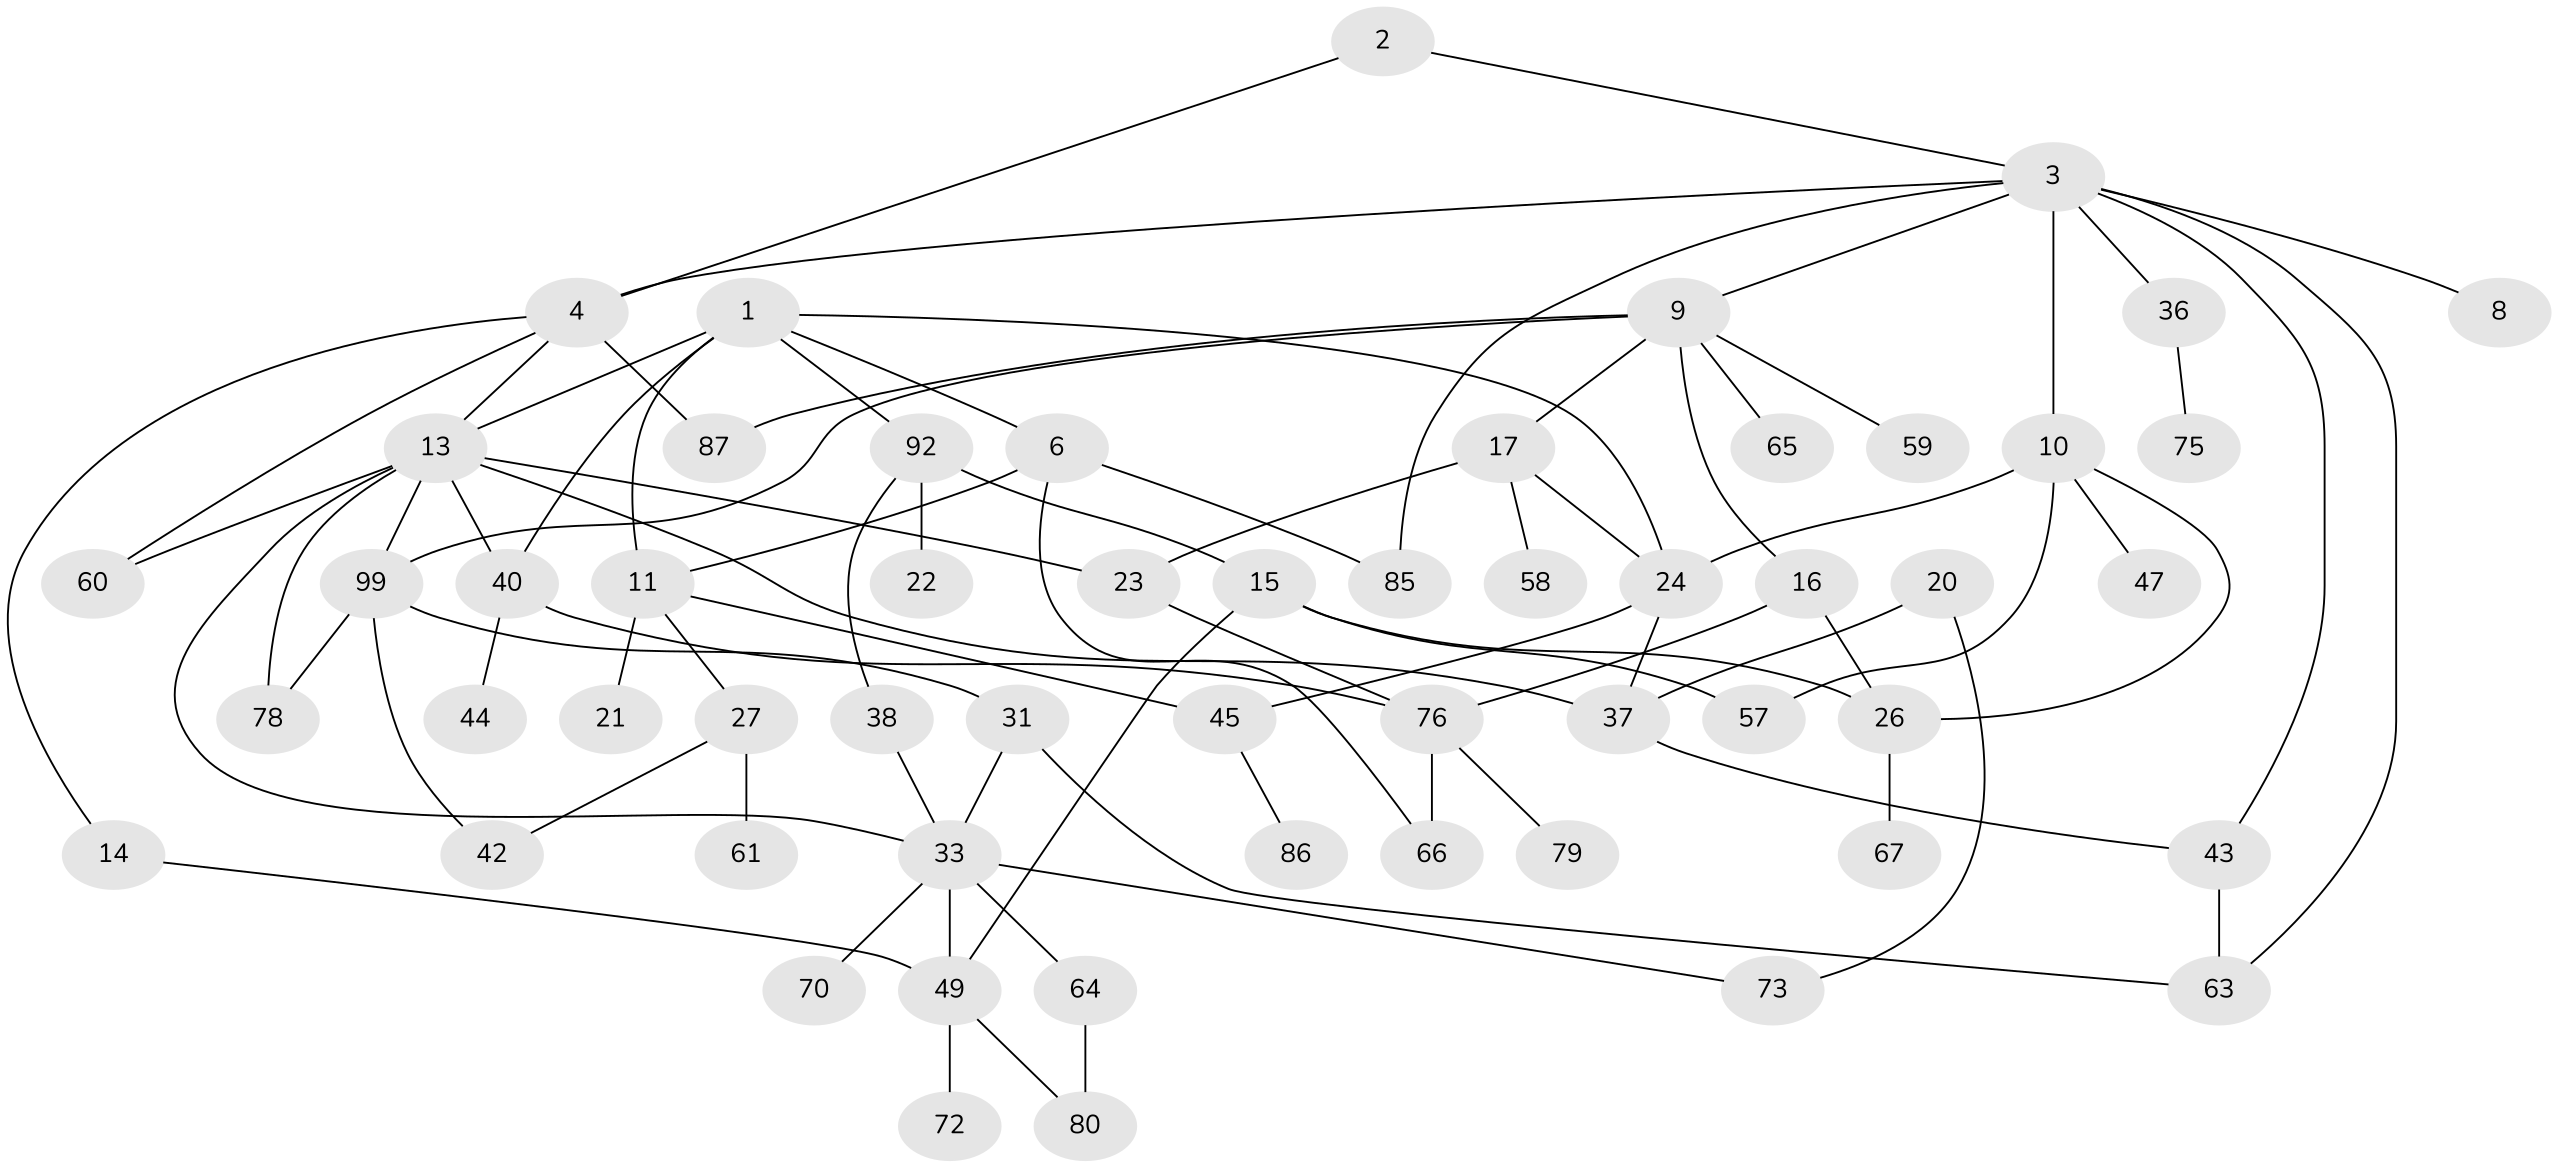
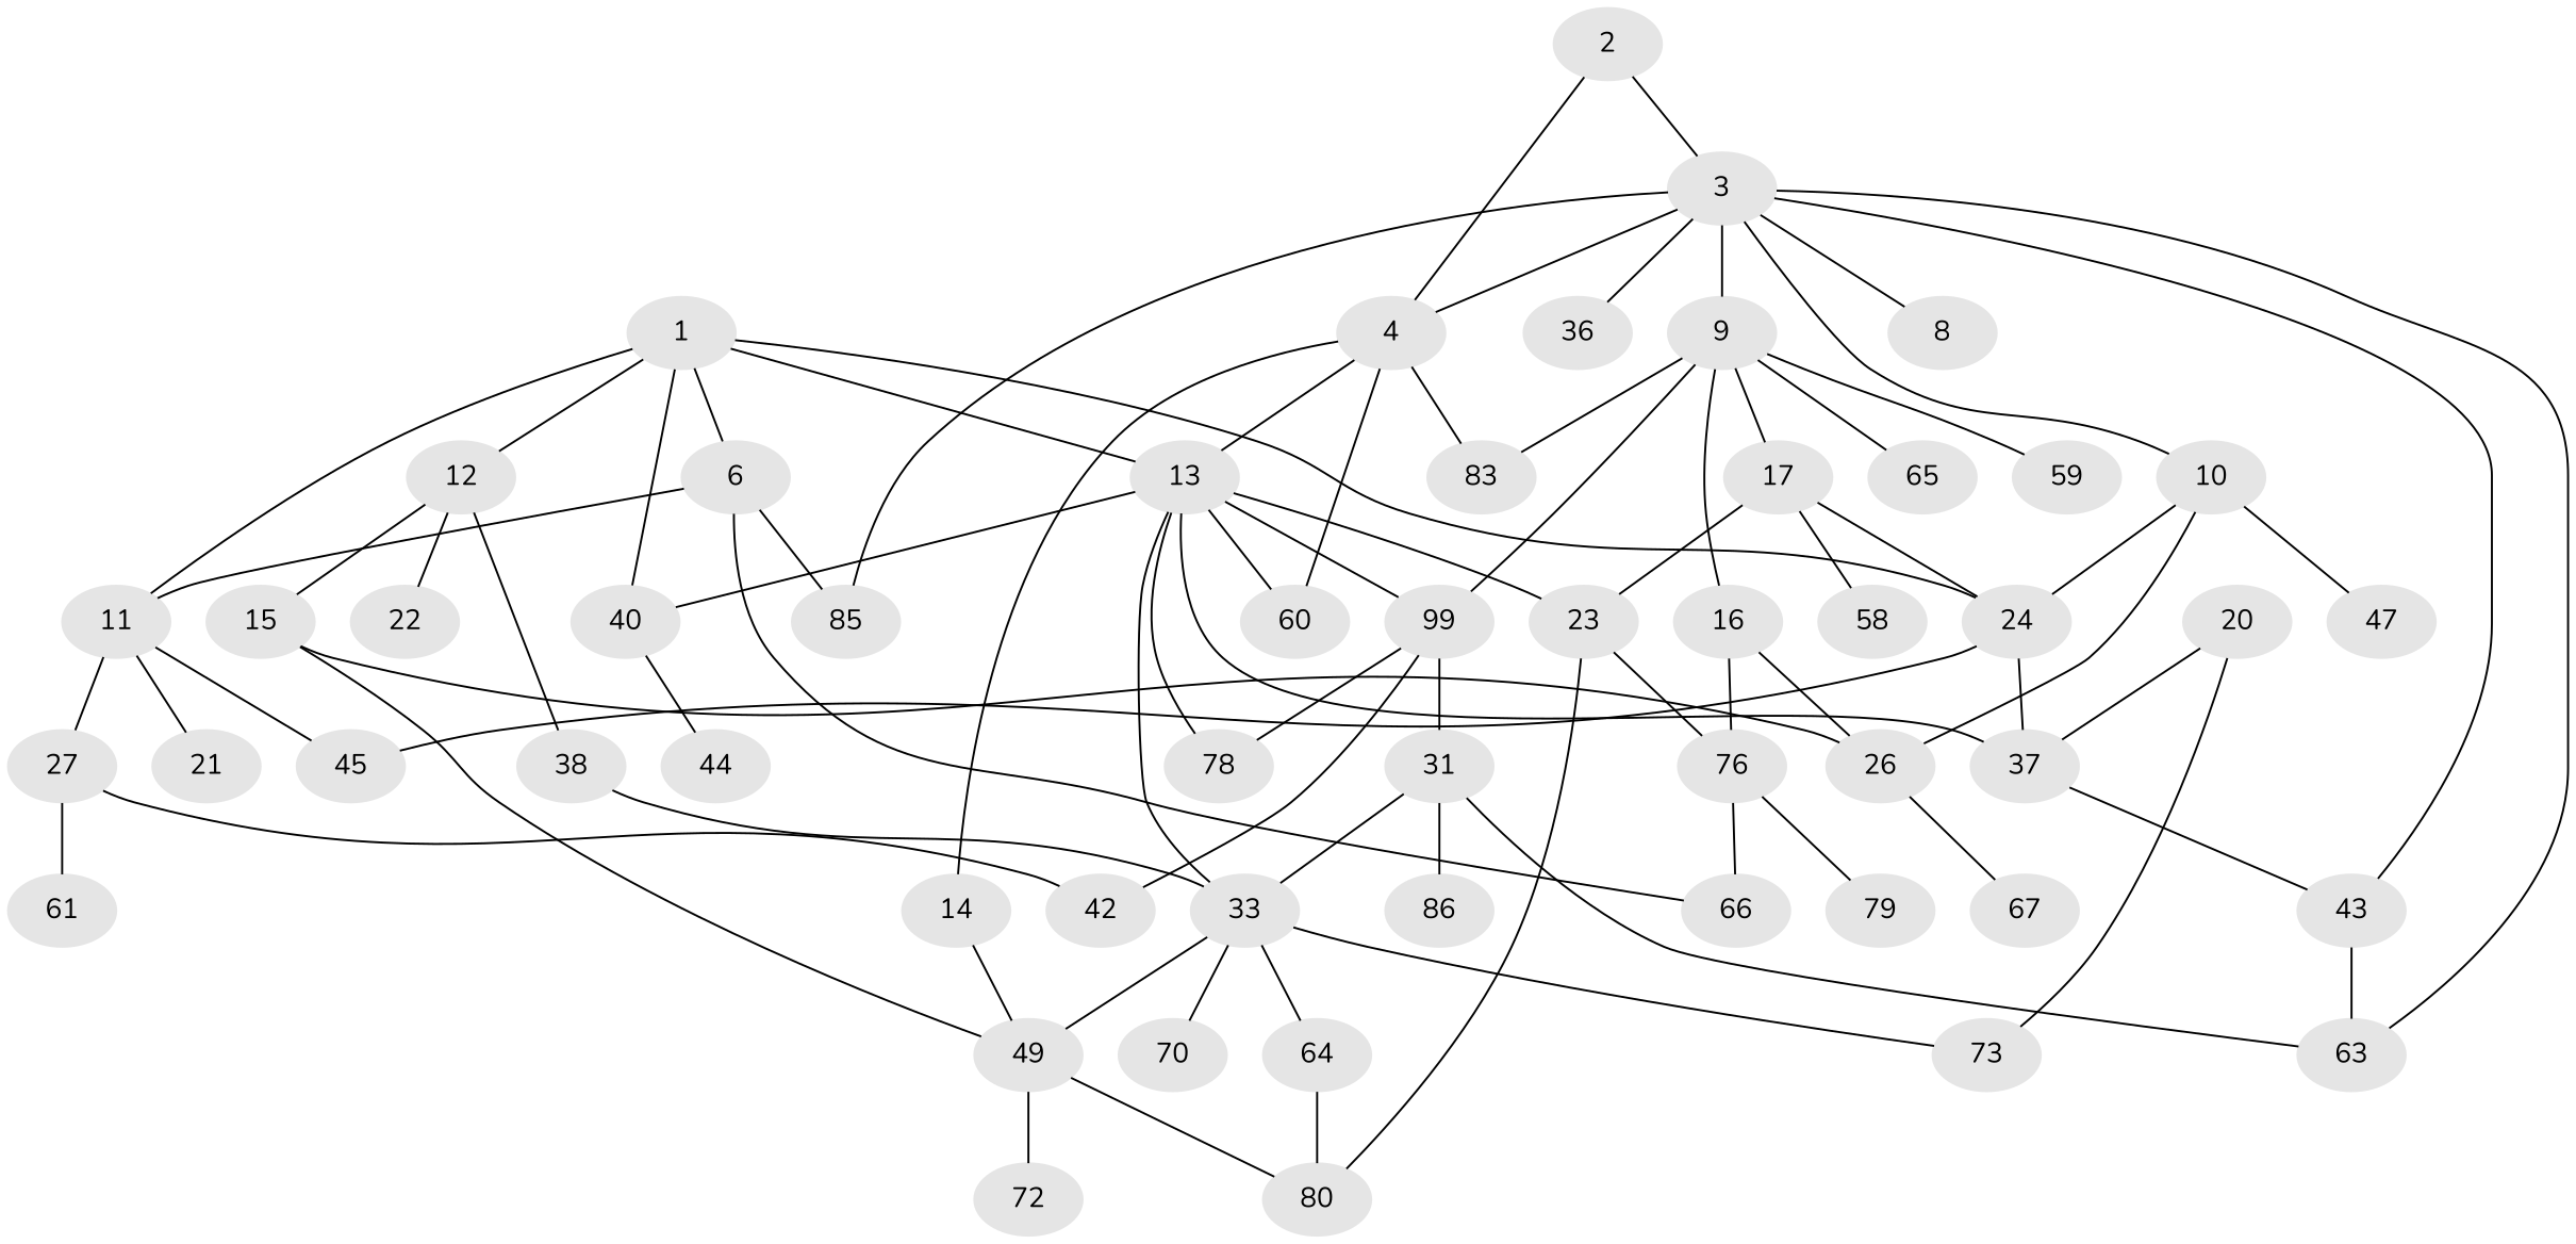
  graph {
    fontname=Nunito
    node [color=gray90 fontname=Nunito style=filled]
    edge [fontname=Nunito]
    1 [super="+19"]
    6
    11 [super="+50"]
-   12 [super="+51" label=92]
+   12 [super="+51"]
    13 [super="+27"]
    24 [super="+34"]
    40 [super="+62"]
    3 [super="+5"]
    2
    4 [super="+7"]
    66
    85
    21
    n14 [label=27 super="+77"]
    45
    15 [super="+46"]
    22
    n18 [label=38 super="+44"]
    60
    n20 [label=99]
    23 [super="+32"]
    33 [super="+54"]
    n23 [label=37]
    78 [super="+81"]
    n25 [label=76 super="+71"]
    n26 [label=44]
    8 [super="+74"]
    9 [super="+41"]
    10 [super="+18"]
    36 [super="+53"]
    43 [super="+69"]
    63
    14 [super="+39"]
-   83 [label=87]
+   83
    16 [super="+38"]
    17 [super="+37"]
    n37 [label=65]
    59
    26 [super="+65"]
    47
-   57 [super="+76"]
-   75
    49 [super="+55"]
    58
    42
    31 [super="+52"]
    67
    61 [super="+68"]
    20 [super="+84"]
    73
    80 [super="+82"]
    70
    64
    72
    79
    86
    1 -- 6
    1 -- 11
    1 -- 12
    1 -- 13
    1 -- 24
    1 -- 40
    6 -- 11
    6 -- 66
    6 -- 85
    11 -- 21
    11 -- n14
    11 -- 45
    12 -- 15
    12 -- 22
    12 -- n18
    13 -- 40
    13 -- 60
    13 -- n20
    13 -- 23
    13 -- 33
    13 -- n23
    13 -- 78
    24 -- 45
    24 -- n23
-   40 -- n25
    40 -- n26
    3 -- 4
    3 -- 85
    3 -- 8
    3 -- 9
    3 -- 10
    3 -- 36
    3 -- 43
    3 -- 63
    2 -- 3
    2 -- 4
    4 -- 13
    4 -- 60
    4 -- 14
    4 -- 83
    n14 -- 42
    n14 -- 61
    15 -- 26
-   15 -- 57
    15 -- 49
    n18 -- 33
    n20 -- 78
    n20 -- 42
    n20 -- 31
    23 -- n25
+   23 -- 80
    33 -- 49
    33 -- 73
    33 -- 70
    33 -- 64
    n23 -- 43
    n25 -- 66
    n25 -- 79
    9 -- n20
    9 -- 83
    9 -- 16
    9 -- 17
    9 -- n37
    9 -- 59
    10 -- 24
    10 -- 26
    10 -- 47
-   10 -- 57 [weight=2]
-   36 -- 75
    43 -- 63
    14 -- 49
    16 -- n25
    16 -- 26
    17 -- 24
    17 -- 23
    17 -- 58
    26 -- 67
    49 -- 80
    49 -- 72
    31 -- 33
    31 -- 63
-   45 -- 86
+   31 -- 86
    20 -- n23
    20 -- 73
    64 -- 80
  }
